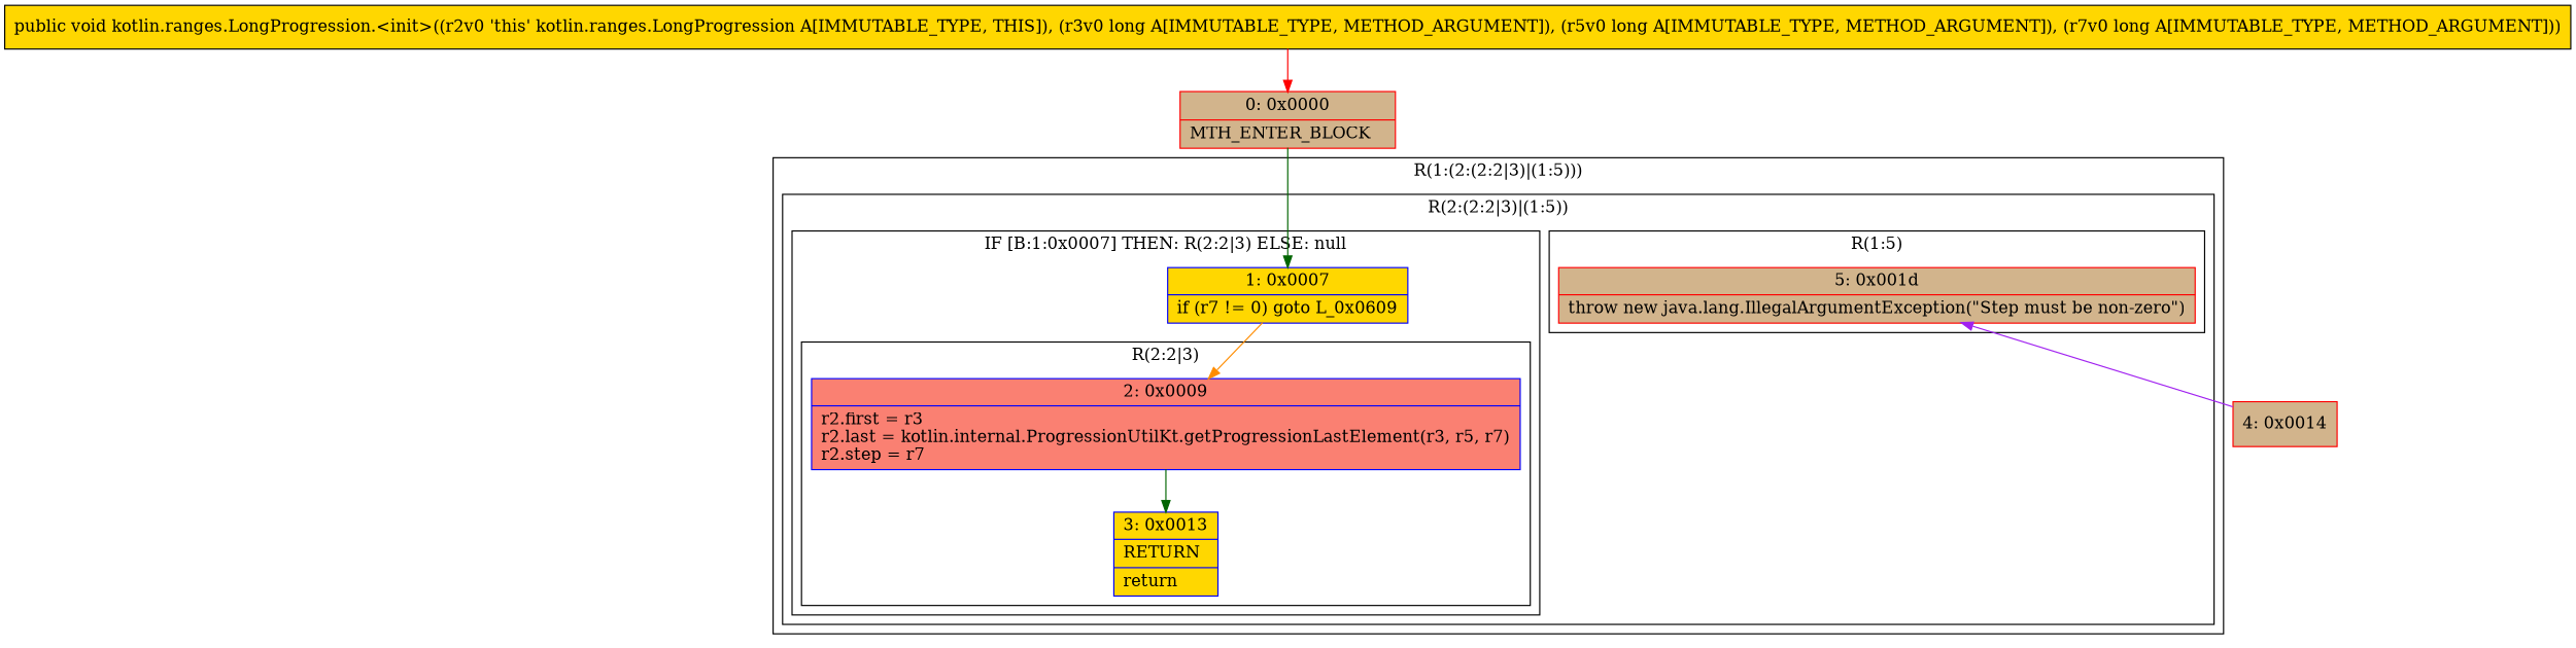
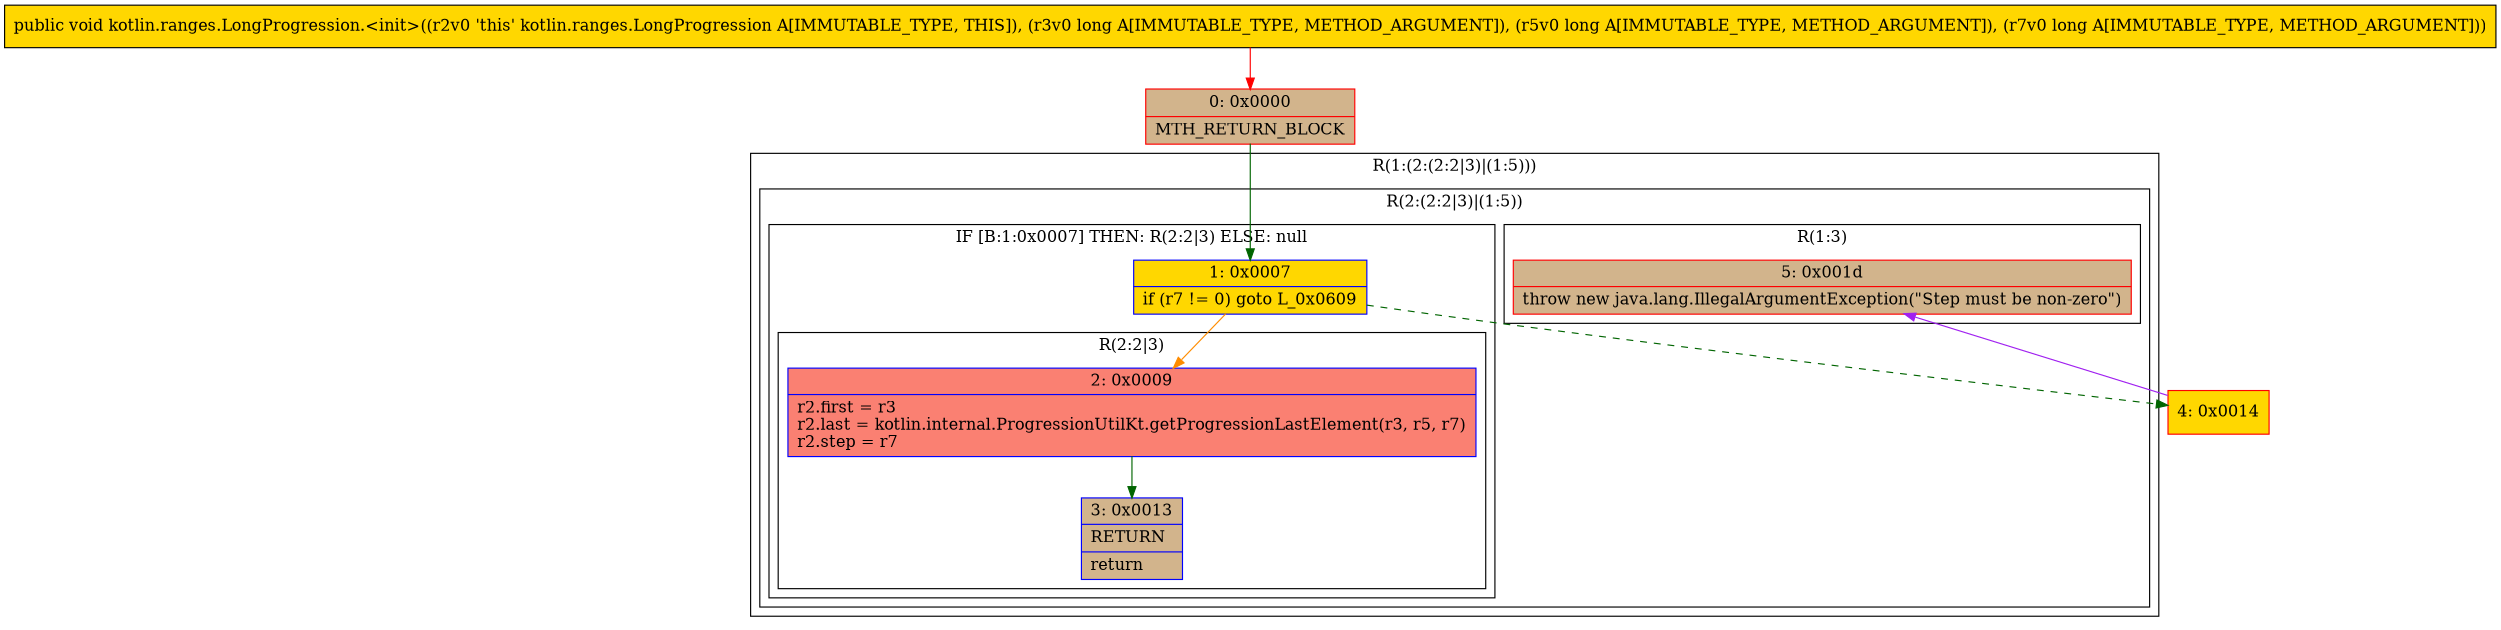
  digraph {
    node [color=blue fillcolor=tan shape=record style=filled]
    edge [color=darkgreen]
    n1 [fillcolor=salmon label="{2\:\ 0x0009|r2.first = r3\lr2.last = kotlin.internal.ProgressionUtilKt.getProgressionLastElement(r3, r5, r7)\lr2.step = r7\l}"]
-   n2 [fillcolor=gold label="{3\:\ 0x0013|RETURN\l|return\l}"]
+   n2 [label="{3\:\ 0x0013|RETURN\l|return\l}"]
    n3 [fillcolor=gold label="{1\:\ 0x0007|if (r7 != 0) goto L_0x0609\l}"]
    n4 [color=red label="{5\:\ 0x001d|throw new java.lang.IllegalArgumentException(\"Step must be non\-zero\")\l}"]
-   n5 [color=red label="{4\:\ 0x0014}"]
-   n6 [color=red label="{0\:\ 0x0000|MTH_ENTER_BLOCK\l}"]
+   n5 [color=red fillcolor=gold label="{4\:\ 0x0014}"]
+   n6 [color=red label="{0\:\ 0x0000|MTH_RETURN_BLOCK\l}"]
    n7 [fillcolor=gold label="{public void kotlin.ranges.LongProgression.\<init\>((r2v0 'this' kotlin.ranges.LongProgression A[IMMUTABLE_TYPE, THIS]), (r3v0 long A[IMMUTABLE_TYPE, METHOD_ARGUMENT]), (r5v0 long A[IMMUTABLE_TYPE, METHOD_ARGUMENT]), (r7v0 long A[IMMUTABLE_TYPE, METHOD_ARGUMENT])) }" color=""]
    subgraph cluster_1 {
      label="R(1:(2:(2:2|3)|(1:5)))"
      subgraph cluster_2 {
        label="R(2:(2:2|3)|(1:5))"
        subgraph cluster_3 {
          label="IF [B:1:0x0007] THEN: R(2:2|3) ELSE: null"
          n3
          subgraph cluster_4 {
            label="R(2:2|3)"
            n1
            n2
          }
        }
        subgraph cluster_5 {
-         label="R(1:5)"
+         label="R(1:3)"
          n4
        }
      }
    }
    n1 -> n2
    n3 -> n1 [color=darkorange]
+   n3 -> n5 [style=dashed]
    n5 -> n4 [color=purple]
    n6 -> n3
    n7 -> n6 [color=red]
  }
